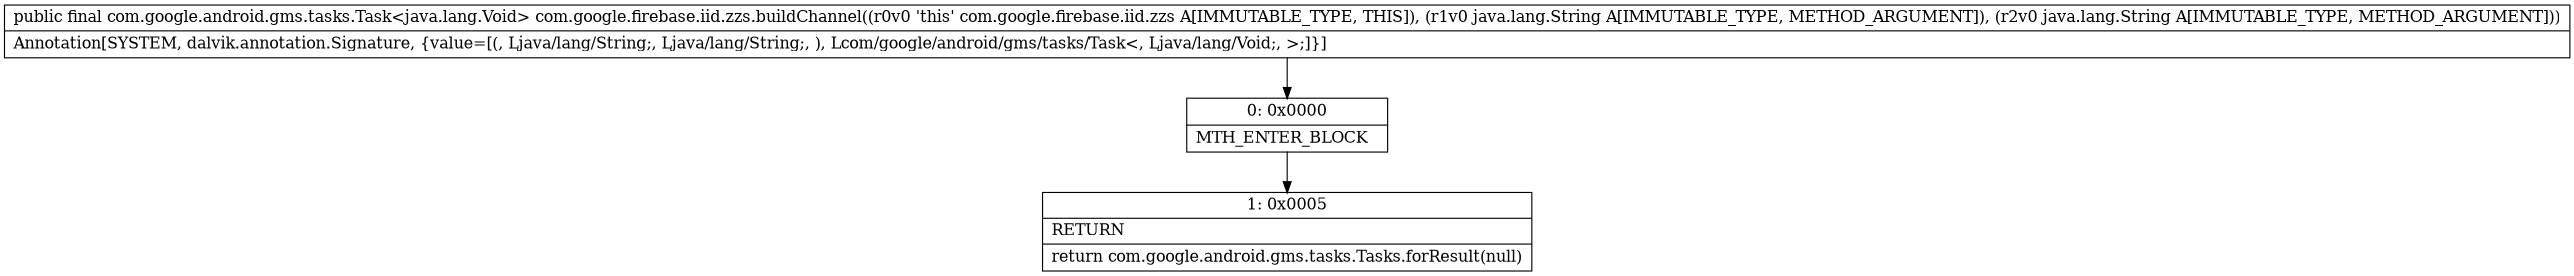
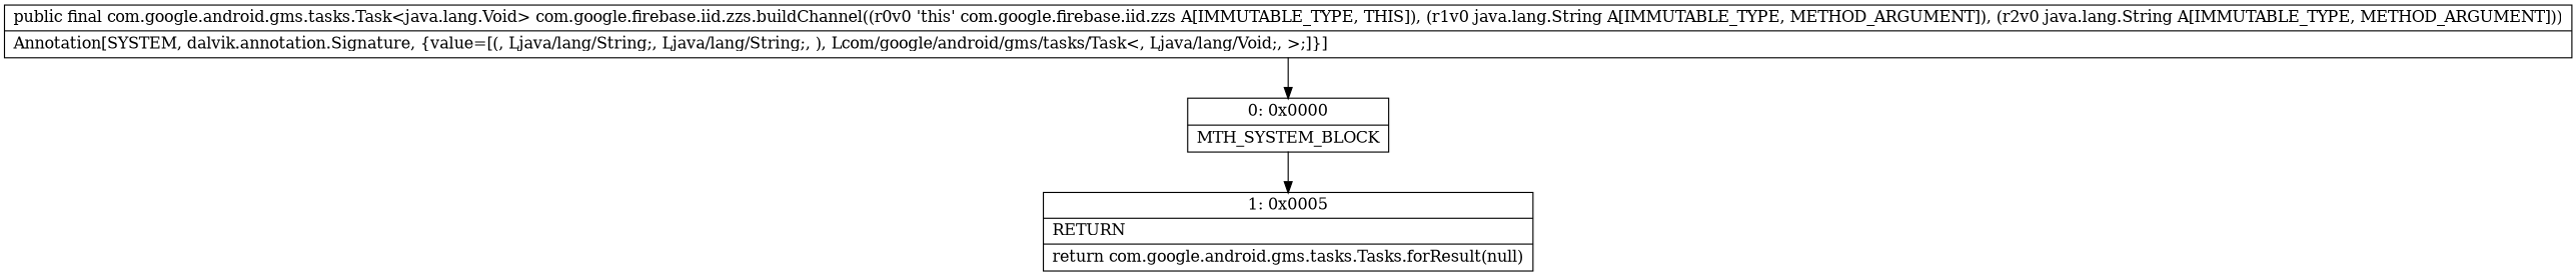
  digraph {
    node [shape=record]
-   n1 [label="{0\:\ 0x0000|MTH_ENTER_BLOCK\l}"]
+   n1 [label="{0\:\ 0x0000|MTH_SYSTEM_BLOCK\l}"]
    n2 [label="{1\:\ 0x0005|RETURN\l|return com.google.android.gms.tasks.Tasks.forResult(null)\l}"]
    n3 [label="{public final com.google.android.gms.tasks.Task\<java.lang.Void\> com.google.firebase.iid.zzs.buildChannel((r0v0 'this' com.google.firebase.iid.zzs A[IMMUTABLE_TYPE, THIS]), (r1v0 java.lang.String A[IMMUTABLE_TYPE, METHOD_ARGUMENT]), (r2v0 java.lang.String A[IMMUTABLE_TYPE, METHOD_ARGUMENT]))  | Annotation[SYSTEM, dalvik.annotation.Signature, \{value=[(, Ljava\/lang\/String;, Ljava\/lang\/String;, ), Lcom\/google\/android\/gms\/tasks\/Task\<, Ljava\/lang\/Void;, \>;]\}]\l}"]
    n1 -> n2
    n3 -> n1
  }
